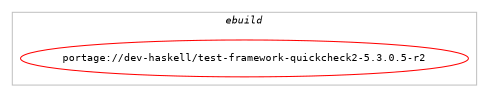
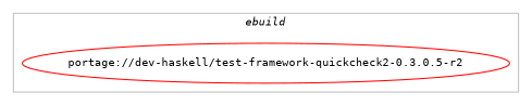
  digraph {
    compound=true
    concentrate=true
    fontname="DejaVu Sans Mono"
    fontsize=10
    newrank=true
    rankdir=LR
    ranksep=1.5
-   n1 [color=red fontname="DejaVu Sans Mono" fontsize=10 label="portage://dev-haskell/test-framework-quickcheck2-5.3.0.5-r2" width=4]
+   n1 [color=red fontname="DejaVu Sans Mono" fontsize=10 label="portage://dev-haskell/test-framework-quickcheck2-0.3.0.5-r2" width=4]
    subgraph cluster_1 {
      color=gray
      label=<<i>ebuild</i>>
      n1
    }
    subgraph cluster_2 {
      color=gray
      label=<<i>dependencies</i>>
      subgraph cluster_3 {
        color=gray
        fillcolor="#eeeeee"
        label=<<i>compile</i>>
        style=filled
      }
      subgraph cluster_4 {
        color=gray
        fillcolor="#eeeeee"
        label=<<i>compile and run</i>>
        style=filled
      }
      subgraph cluster_5 {
        color=gray
        fillcolor="#eeeeee"
        label=<<i>run</i>>
        style=filled
      }
    }
    subgraph cluster_6 {
      color=gray
      label=<<i>candidates</i>>
      rank=same
    }
  }
